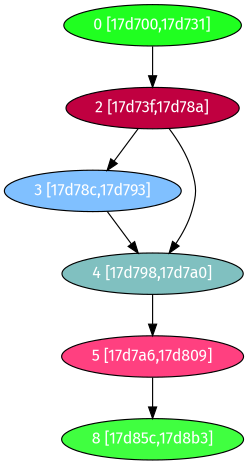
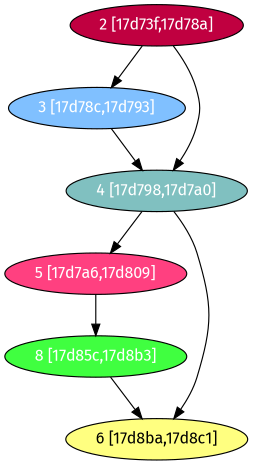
  digraph {
    fontname="Fira Sans"
    node [fontcolor="#ffffff" fontname="Fira Sans" shape=oval style=filled]
    edge [fontname="Fira Sans"]
-   n1 [fillcolor="#20FF20" label="0 [17d700,17d731]"]
    n2 [fillcolor="#C00040" label="2 [17d73f,17d78a]"]
    n3 [fillcolor="#80C0FF" label="3 [17d78c,17d793]"]
    n4 [fillcolor="#80C0C0" label="4 [17d798,17d7a0]"]
    n5 [fillcolor="#FF4080" label="5 [17d7a6,17d809]"]
+   n6 [fillcolor="#FFFF80" fontcolor="#000000" label="6 [17d8ba,17d8c1]"]
    n7 [fillcolor="#40FF40" label="8 [17d85c,17d8b3]"]
-   n1 -> n2
    n2 -> n3
    n2 -> n4
    n3 -> n4
    n4 -> n5
+   n4 -> n6
    n5 -> n7
+   n7 -> n6
  }
